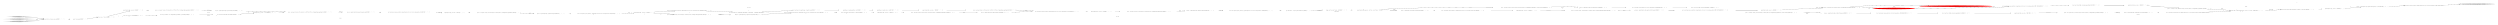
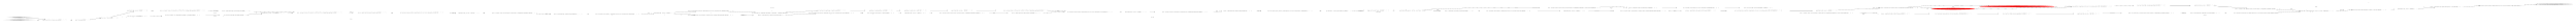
  digraph {
    fontname="Roboto Mono"
    rankdir=LR
    node [fillcolor=white fontname="Roboto Mono" shape=ellipse style=filled]
    edge [fontname="Roboto Mono" style=bold]
    n1 [label="Assert.assertEquals(response.getStatus(),SegmentCompletionProtocol.ControllerResponseStatus.COMMIT)@@@28@@@['1', '1', '1']"]
    n2 [label="long commitTimeSec = response.getBuildTimeSeconds()@@@29@@@['1', '1', '1']"]
    n3 [label="segmentCompletionMgr._secconds = startTime + commitTimeSec - 1@@@31@@@['1', '1', '1']"]
    n4 [label="Assert.assertTrue(commitTimeSec > 0)@@@30@@@['1', '1', '1']"]
    n5 [label="params = new Request.Params().withInstanceId(s1).withOffset(s1Offset).withSegmentName(segmentNameStr)@@@9@@@['1', '1', '1']"]
    n6 [label="response = segmentCompletionMgr.segmentConsumed(params)@@@10@@@['1', '1', '1']"]
    n7 [label="Assert.assertEquals(response.getStatus(),SegmentCompletionProtocol.ControllerResponseStatus.HOLD)@@@11@@@['1', '1', '1']"]
    n8 [fillcolor=red label="response = segmentCompletionMgr.segmentCommitEnd(params,true,false)@@@40@@@['1', '0', '0']"]
    n9 [fillcolor=red label="response = segmentCompletionMgr.segmentCommitEnd(params,true,false,CommittingSegmentDescriptor.fromSegmentCompletionReqParams(params))@@@40@@@['0', '1', '0']"]
    n10 [label="Assert.assertEquals(response.getStatus(),SegmentCompletionProtocol.ControllerResponseStatus.COMMIT_SUCCESS)@@@41@@@['1', '1', '0']"]
    n11 [label="Assert.assertFalse(fsmMap.containsKey(segmentNameStr))@@@42@@@['1', '1', '0']"]
    n12 [label="segmentCompletionMgr._secconds += 15@@@41@@@['0', '0', '1']"]
    n13 [label="long commitTimeMs = (segmentCompletionMgr._secconds - startTime) * 1000@@@45@@@['1', '1', '1']"]
    n14 [label="params = new Request.Params().withInstanceId(s2).withOffset(s2Offset).withSegmentName(segmentNameStr)@@@42@@@['0', '0', '1']"]
    n15 [label="Assert.assertEquals(commitTimeMap.get(tableName).longValue(),commitTimeMs)@@@46@@@['1', '1', '1']"]
    n16 [label="response = segmentCompletionMgr.segmentCommitStart(params)@@@43@@@['0', '0', '1']"]
    n17 [label="response = segmentCompletionMgr.segmentCommitEnd(params,true,false)@@@48@@@['0', '0', '1']"]
    n18 [fillcolor=lightgray label="testHappyPathSlowCommit['0', '0', '1']" shape=diamond]
    n19 [label="SegmentCompletionProtocol.Response response@@@3@@@['1', '1', '1']"]
    n20 [label="Request.Params params@@@4@@@['1', '1', '1']"]
    n21 [label="params = new Request.Params().withInstanceId(s1).withOffset(s1Offset).withSegmentName(segmentNameStr)@@@23@@@['1', '1', '0']"]
    n22 [label="Assert.assertEquals(response.getStatus(),SegmentCompletionProtocol.ControllerResponseStatus.CATCH_UP)@@@24@@@['1', '1', '1']"]
    n23 [label="segmentCompletionMgr._secconds += 1@@@25@@@['1', '1', '1']"]
    n24 [label="params = new Request.Params().withInstanceId(s2).withOffset(s2Offset).withSegmentName(segmentNameStr).withExtraTimeSec(20)@@@37@@@['0', '0', '1']"]
    n25 [label="response = segmentCompletionMgr.extendBuildTime(params)@@@38@@@['0', '0', '1']"]
    n26 [label="Assert.assertEquals(response.getStatus(),ControllerResponseStatus.PROCESSED)@@@39@@@['0', '0', '1']"]
    n27 [label="response = segmentCompletionMgr.segmentConsumed(params)@@@27@@@['1', '1', '1']"]
    n28 [label="Assert.assertEquals(s3,segmentManager._stoppedInstance)@@@19@@@['1', '1', '0']"]
    n29 [label="segmentManager._stoppedSegmentName = null@@@20@@@['1', '1', '0']"]
    n30 [label="segmentManager._stoppedInstance = null@@@21@@@['1', '1', '0']"]
    n31 [label="Assert.assertEquals(response.getStatus(),ControllerResponseStatus.PROCESSED)@@@34@@@['0', '0', '1']"]
    n32 [label="Assert.assertTrue((fsmMap.containsKey(segmentNameStr)))@@@35@@@['0', '0', '1']"]
    n33 [label="response = segmentCompletionMgr.extendBuildTime(params)@@@33@@@['0', '0', '1']"]
    n34 [label="Assert.assertTrue((fsmMap.containsKey(segmentNameStr)))@@@40@@@['0', '0', '1']"]
    n35 [label="final long startTime = 1509242466@@@5@@@['0', '0', '1']"]
    n36 [label="final String reason = \"IAmLazy\"@@@5@@@['1', '1', '0']"]
    n37 [label="segmentCompletionMgr._secconds += 1@@@43@@@['1', '1', '0']"]
    n38 [label="params = new Request.Params().withInstanceId(s2).withOffset(s2Offset).withSegmentName(segmentNameStr)@@@44@@@['1', '1', '0']"]
    n39 [label="final String tableName = new LLCSegmentName(segmentNameStr).getTableName()@@@6@@@['0', '0', '1']"]
    n40 [label="segmentCompletionMgr._secconds = startTime@@@8@@@['0', '0', '1']"]
    n41 [label="Assert.assertNull(commitTimeMap.get(tableName))@@@7@@@['0', '0', '1']"]
    n42 [label="params = new Request.Params().withInstanceId(s2).withOffset(s2Offset).withSegmentName(segmentNameStr).withExtraTimeSec(20)@@@32@@@['0', '0', '1']"]
    n43 [label="response = segmentCompletionMgr.segmentConsumed(params)@@@32@@@['1', '1', '0']"]
    n44 [label="Assert.assertEquals(response.getStatus(),SegmentCompletionProtocol.ControllerResponseStatus.COMMIT_CONTINUE)@@@44@@@['0', '0', '1']"]
    n45 [label="params = new Request.Params().withInstanceId(s2).withOffset(s2Offset).withSegmentName(segmentNameStr)@@@26@@@['1', '1', '1']"]
    n46 [label="params = new Request.Params().withInstanceId(s2).withOffset(s2Offset).withSegmentName(segmentNameStr)@@@13@@@['1', '1', '1']"]
    n47 [label="response = segmentCompletionMgr.segmentConsumed(params)@@@14@@@['1', '1', '1']"]
    n48 [label="Assert.assertEquals(response.getStatus(),SegmentCompletionProtocol.ControllerResponseStatus.HOLD)@@@15@@@['1', '1', '1']"]
    n49 [label="segmentCompletionMgr._secconds += 1@@@34@@@['1', '1', '0']"]
    n50 [label="params = new Request.Params().withInstanceId(s2).withOffset(s2Offset).withSegmentName(segmentNameStr)@@@35@@@['1', '1', '0']"]
    n51 [label="response = segmentCompletionMgr.segmentCommitStart(params)@@@36@@@['1', '1', '0']"]
    n52 [label="segmentCompletionMgr._secconds += 1@@@22@@@['1', '1', '0']"]
    n53 [label="segmentCompletionMgr._secconds += 1@@@16@@@['1', '1', '1']"]
    n54 [label="response = segmentCompletionMgr.segmentConsumed(params)@@@18@@@['0', '0', '1']"]
    n55 [label="params = new Request.Params().withInstanceId(s3).withOffset(s3Offset).withSegmentName(segmentNameStr)@@@17@@@['0', '0', '1']"]
    n56 [label="Assert.assertEquals(response.getStatus(),SegmentCompletionProtocol.ControllerResponseStatus.PROCESSED)@@@17@@@['1', '1', '0']"]
    n57 [label="Assert.assertEquals(response.getStatus(),SegmentCompletionProtocol.ControllerResponseStatus.CATCH_UP)@@@19@@@['0', '0', '1']"]
    n58 [label="Assert.assertEquals(new LLCSegmentName(segmentNameStr),segmentManager._stoppedSegmentName)@@@18@@@['1', '1', '0']"]
    n59 [label="Assert.assertEquals(response.getStatus(),SegmentCompletionProtocol.ControllerResponseStatus.COMMIT_CONTINUE)@@@37@@@['1', '1', '0']"]
    n60 [label="params = new Request.Params().withInstanceId(s2).withOffset(s2Offset).withSegmentName(segmentNameStr)@@@39@@@['1', '1', '0']"]
    n61 [label="segmentCompletionMgr._secconds += 55@@@47@@@['1', '1', '1']"]
    n62 [label="Assert.assertEquals(response.getStatus(),SegmentCompletionProtocol.ControllerResponseStatus.COMMIT_SUCCESS)@@@49@@@['0', '0', '1']"]
    n63 [fillcolor=lightgray label="Assert.assertFalse((fsmMap.containsKey(segmentNameStr)))@@@50@@@['0', '0', '1']"]
    n64 [label="response = segmentCompletionMgr.segmentConsumed(params)@@@8@@@['1', '1', '0']"]
    n65 [label="response = segmentCompletionMgr.segmentConsumed(params)@@@23@@@['0', '0', '1']"]
    n66 [label="segmentCompletionMgr._secconds += 1@@@21@@@['0', '0', '1']"]
    n67 [label="params = new Request.Params().withInstanceId(s1).withOffset(s1Offset).withSegmentName(segmentNameStr)@@@22@@@['0', '0', '1']"]
    n68 [label="segmentCompletionMgr._secconds += 5@@@38@@@['1', '1', '0']"]
    n69 [fillcolor=lightgray label="testStoppedConsumeDuringCompletion['0', '1', '0']" shape=diamond]
    n70 [label="Assert.assertEquals(response.getOffset(),s2Offset)@@@20@@@['0', '0', '1']"]
    n71 [label="segmentCompletionMgr._secconds = 5@@@6@@@['1', '1', '0']"]
    n72 [label="params = new Request.Params().withInstanceId(s1).withOffset(s1Offset).withSegmentName(segmentNameStr)@@@7@@@['1', '1', '0']"]
-   n73 [fillcolor=lightgray label="testStoppedConsumeDuringCompletion['1', '0', '0']" shape=diamond]
    n74 [label="Assert.assertEquals(response.getStatus(),SegmentCompletionProtocol.ControllerResponseStatus.HOLD)@@@33@@@['1', '1', '0']"]
    n75 [label="segmentCompletionMgr._secconds += 1@@@12@@@['1', '1', '1']"]
    n1 -> n2
    n2 -> n3 [label=commitTimeSec style=solid]
    n2 -> n4
    n2 -> n4 [label=commitTimeSec style=solid]
    n3 -> n42
    n3 -> n43 [label=params style=solid]
    n3 -> n43
    n4 -> n3
    n5 -> n6
    n5 -> n6 [label=params style=solid]
    n6 -> n7
    n7 -> n75 [label=params style=solid]
    n7 -> n75
    n8 -> n9 [label=0 style=dashed]
    n8 -> n10
    n9 -> n10
    n10 -> n11
    n11 -> n37
    n11 -> n63 [label=0 style=dashed]
    n12 -> n13 [label=_secconds style=solid]
    n12 -> n14
    n13 -> n15 [label=commitTimeMs style=solid]
    n13 -> n15
    n14 -> n16 [label=params style=solid]
    n14 -> n16
    n14 -> n17 [label=params style=solid]
    n15 -> n61
    n16 -> n44
    n17 -> n62
    n18 -> n19
    n19 -> n20
    n20 -> n35 [style=dashed]
    n20 -> n36
    n21 -> n22 [label=params style=solid]
    n21 -> n22
    n22 -> n23
    n23 -> n45
    n24 -> n25
    n24 -> n25 [label=params style=solid]
    n25 -> n26
    n26 -> n34
    n27 -> n1 [label=params style=solid]
    n27 -> n1
    n28 -> n29
    n29 -> n30
    n30 -> n52
    n31 -> n32
    n33 -> n31
    n34 -> n12
    n35 -> n3 [label=startTime style=solid]
    n35 -> n13 [label=startTime style=solid]
    n35 -> n39
    n35 -> n40 [label=startTime style=solid]
    n36 -> n35 [label=0 style=dashed]
    n36 -> n48 [label=reason style=solid]
    n36 -> n71
    n37 -> n38
    n38 -> n13 [label=params style=solid]
    n38 -> n13
    n39 -> n41 [label=tableName style=solid]
    n39 -> n41
    n40 -> n5
    n41 -> n40
    n42 -> n33
    n42 -> n33 [label=params style=solid]
    n43 -> n3 [label=0 style=dashed]
    n43 -> n74
    n44 -> n13
    n45 -> n27 [label=params style=solid]
    n45 -> n27
    n46 -> n47
    n46 -> n47 [label=params style=solid]
    n47 -> n48
    n48 -> n53 [label=params style=solid]
    n48 -> n53
    n48 -> n55 [label=0 style=dashed]
    n49 -> n33 [label=0 style=dashed]
    n49 -> n50
    n50 -> n51
    n50 -> n51 [label=params style=solid]
    n51 -> n59
    n52 -> n21
    n53 -> n54 [label=0 style=dashed]
    n53 -> n55
    n53 -> n56
    n54 -> n57
    n55 -> n54
    n55 -> n54 [label=params style=solid]
    n56 -> n57 [label=0 style=dashed]
    n56 -> n58
    n57 -> n70
    n58 -> n28
    n58 -> n70 [label=0 style=dashed]
    n59 -> n68
    n60 -> n8 [label=params style=solid]
    n60 -> n8
    n60 -> n9 [label=params style=solid]
    n60 -> n9
    n61 -> n17
    n62 -> n63
    n64 -> n5
    n65 -> n22
    n66 -> n67
    n67 -> n65 [label=params style=solid]
    n67 -> n65
    n68 -> n13 [label=0 style=dashed]
    n68 -> n60
    n69 -> n19
    n70 -> n66
    n71 -> n72
    n72 -> n64
    n72 -> n64 [label=params style=solid]
-   n73 -> n19
    n74 -> n49
    n75 -> n46
  }
